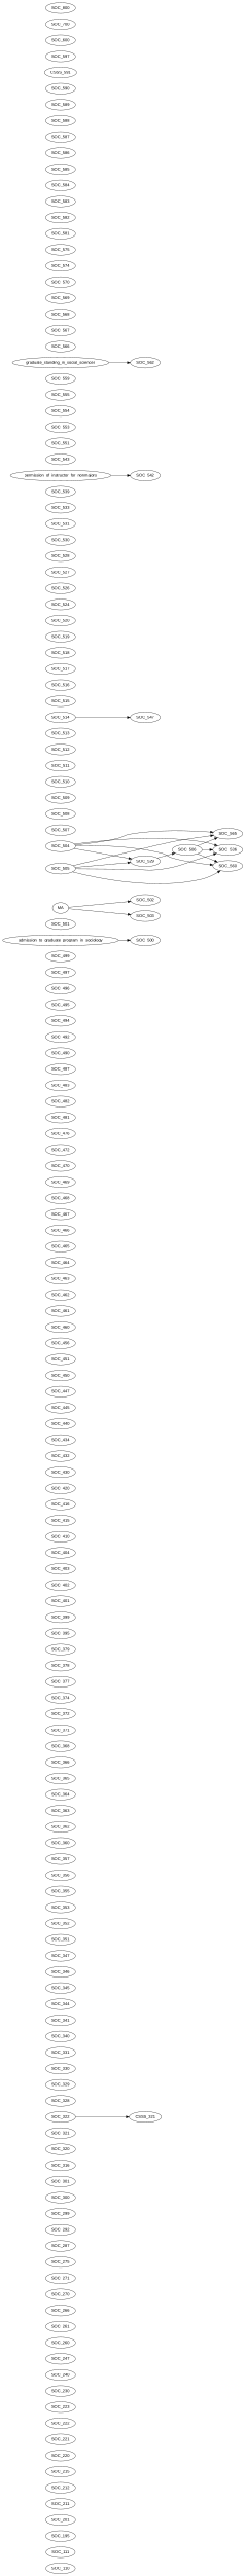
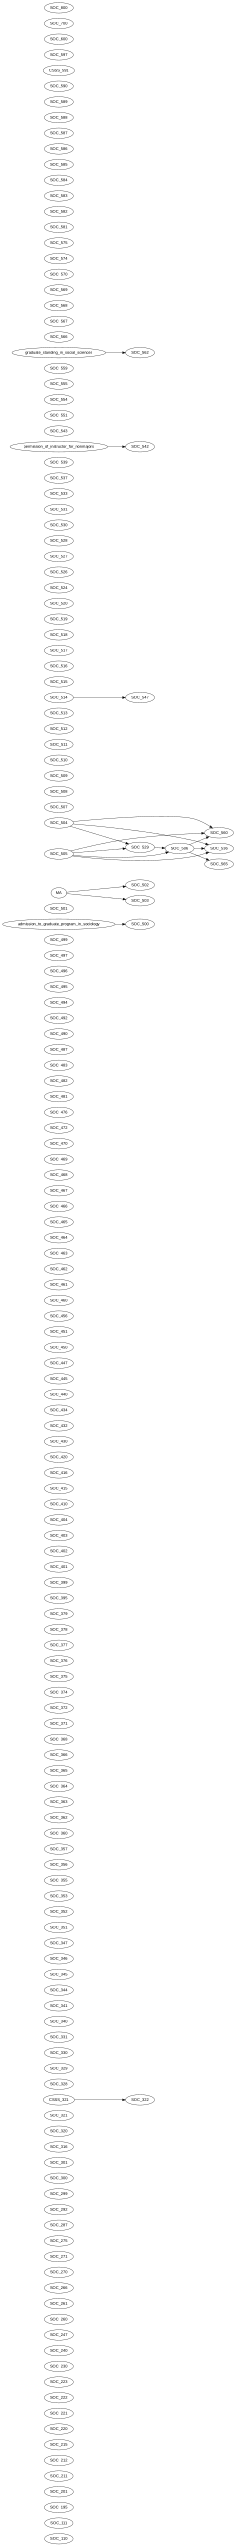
  digraph {
    fontname="Liberation Sans"
    rankdir=LR
    node [fontname="Liberation Sans"]
    edge [color=black fontname="Liberation Sans"]
    SOC_110
    SOC_111
    SOC_195
    SOC_201
    SOC_211
    SOC_212
    SOC_215
    SOC_220
    SOC_221
    SOC_222
    SOC_223
    SOC_230
    SOC_240
    SOC_247
    SOC_260
    SOC_261
    SOC_266
    SOC_270
    SOC_271
    SOC_275
    SOC_287
    SOC_292
    SOC_299
    SOC_300
    SOC_301
    SOC_316
    SOC_320
    SOC_321
    CSSS_321
    SOC_322
    SOC_328
    SOC_329
    SOC_330
    SOC_331
    SOC_340
    SOC_341
    SOC_344
    SOC_345
    SOC_346
    SOC_347
    SOC_351
    SOC_352
    SOC_353
    SOC_355
    SOC_356
    SOC_357
    SOC_360
    SOC_362
    SOC_363
    SOC_364
    SOC_365
    SOC_366
    SOC_368
    SOC_371
    SOC_372
    SOC_374
+   SOC_375
+   SOC_376
    SOC_377
    SOC_378
    SOC_379
    SOC_395
    SOC_399
    SOC_401
    SOC_402
    SOC_403
    SOC_404
    SOC_410
    SOC_415
    SOC_416
    SOC_420
    SOC_430
    SOC_432
    SOC_434
    SOC_440
    SOC_445
    SOC_447
    SOC_450
    SOC_451
    SOC_456
    SOC_460
    SOC_461
    SOC_462
    SOC_463
    SOC_464
    SOC_465
    SOC_466
    SOC_467
    SOC_468
    SOC_469
    SOC_470
    SOC_472
    SOC_476
    SOC_481
    SOC_482
    SOC_483
    SOC_487
    SOC_490
    SOC_492
    SOC_494
    SOC_495
    SOC_496
    SOC_497
    SOC_499
    admission_to_graduate_program_in_sociology
    SOC_500
    SOC_501
    MA
    SOC_502
    SOC_503
    SOC_504
    SOC_529
    SOC_536
    SOC_560
    SOC_565
    SOC_506
    SOC_505
    SOC_507
    SOC_508
    SOC_509
    SOC_510
    SOC_511
    SOC_512
    SOC_513
    SOC_514
    SOC_547
    SOC_515
    SOC_516
    SOC_517
    SOC_518
    SOC_519
    SOC_520
    SOC_524
    SOC_526
    SOC_527
    SOC_528
    SOC_530
    SOC_531
    SOC_533
+   SOC_537
    SOC_539
    permission_of_instructor_for_nonmajors
    SOC_542
    SOC_543
    SOC_551
-   SOC_553
    SOC_554
    SOC_555
    SOC_559
    graduate_standing_in_social_sciences
    SOC_562
    SOC_566
    SOC_567
    SOC_568
    SOC_569
    SOC_570
    SOC_574
    SOC_575
    SOC_581
    SOC_582
    SOC_583
    SOC_584
    SOC_585
    SOC_586
    SOC_587
    SOC_588
    SOC_589
    SOC_590
    n169 [label=CSSS_591]
    SOC_597
    SOC_600
    SOC_700
    SOC_800
-   SOC_322 -> CSSS_321
+   CSSS_321 -> SOC_322
    admission_to_graduate_program_in_sociology -> SOC_500
    MA -> SOC_502
    MA -> SOC_503
    SOC_504 -> SOC_529
    SOC_504 -> SOC_536
    SOC_504 -> SOC_560
-   SOC_504 -> SOC_565
    SOC_529 -> SOC_506
    SOC_506 -> SOC_536
    SOC_506 -> SOC_560
    SOC_506 -> SOC_565
    SOC_505 -> SOC_529
    SOC_505 -> SOC_536
    SOC_505 -> SOC_560
-   SOC_505 -> SOC_565
+   SOC_505 -> SOC_506
    SOC_514 -> SOC_547
    permission_of_instructor_for_nonmajors -> SOC_542
    graduate_standing_in_social_sciences -> SOC_562
  }
